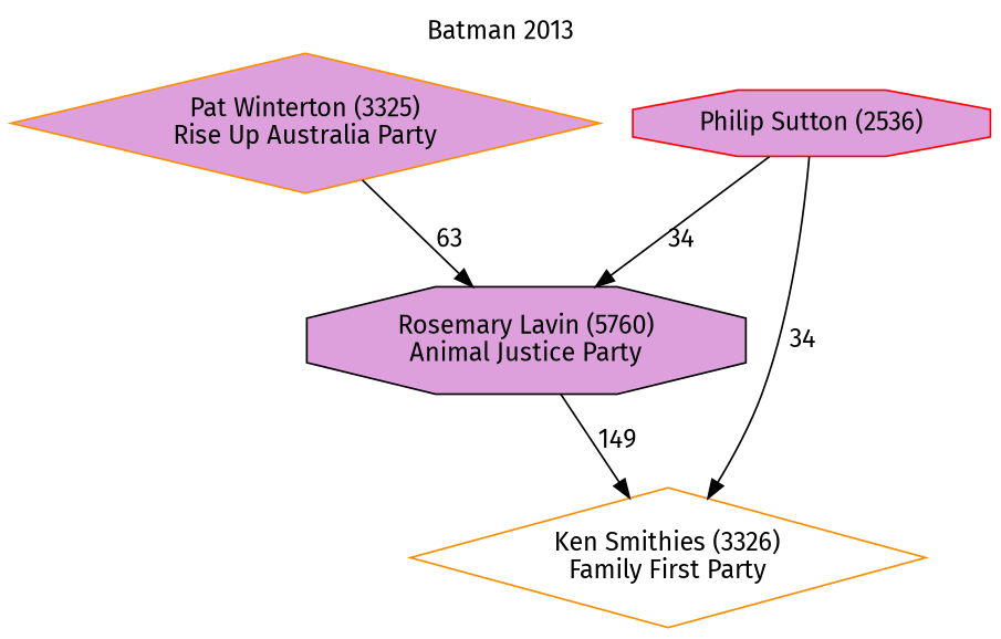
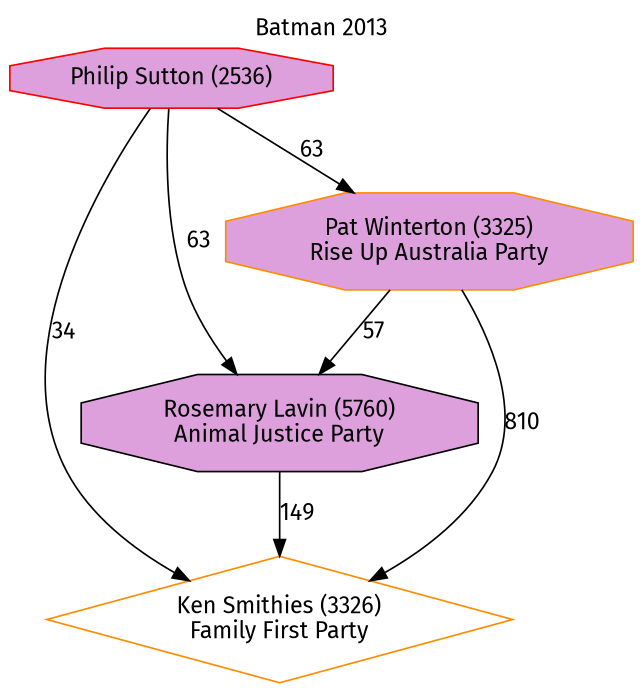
  digraph {
    fontname="Fira Sans"
    label="Batman 2013"
    labelloc=t
    mclimit=10
    node [color=darkorange fillcolor=plum fontname="Fira Sans" shape=diamond style=filled]
    edge [fontname="Fira Sans"]
    n1 [fillcolor=white label="Ken Smithies (3326)\nFamily First Party"]
    n2 [color=black label="Rosemary Lavin (5760)\nAnimal Justice Party" shape=octagon]
-   n3 [label="Pat Winterton (3325)\nRise Up Australia Party"]
+   n3 [label="Pat Winterton (3325)\nRise Up Australia Party" shape=octagon]
    n4 [color=red label="Philip Sutton (2536)\n" shape=octagon]
    n2 -> n1 [label=149]
-   n3 -> n2 [label=63]
+   n3 -> n1 [label=810]
+   n3 -> n2 [label=57]
    n4 -> n1 [label=34]
-   n4 -> n2 [label=34]
+   n4 -> n2 [label=63]
+   n4 -> n3 [label=63]
  }
